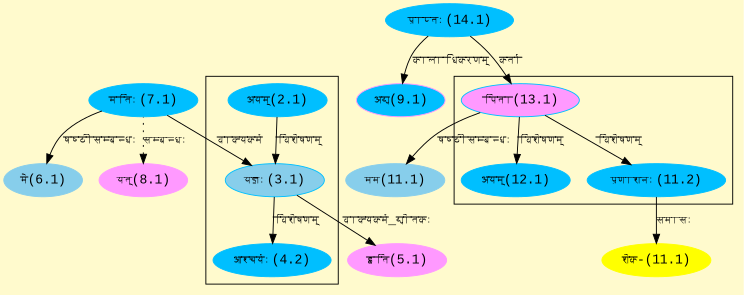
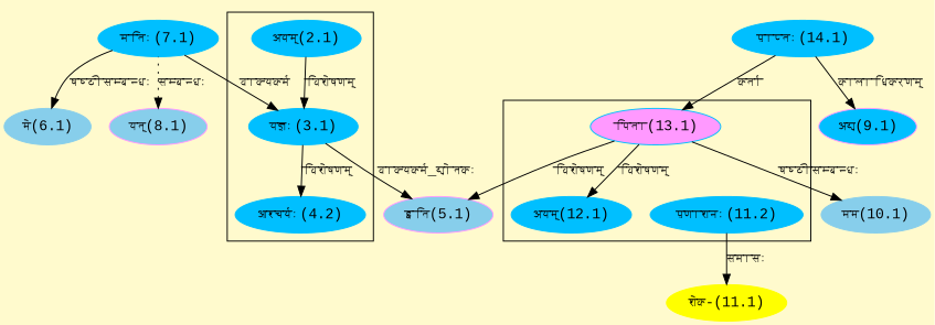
  digraph {
    bgcolor=lemonchiffon1
    compound=true
    fontname="Liberation Mono"
    rankdir=BT
    node [color="#00BFFF" fontname="Liberation Mono" style=filled]
    edge [dir=back fontname="Liberation Mono"]
    n1 [label="अयम्(2.1)"]
-   n2 [label="यज्ञः(3.1)" fillcolor="#87CEEB"]
+   n2 [label="यज्ञः(3.1)"]
    n3 [label="आश्चर्यः(4.2)"]
    n4 [label="प्रणाशनः(11.2)"]
    n5 [fillcolor="#FF99FF" label="पिता(13.1)"]
    n6 [label="अयम्(12.1)"]
    n7 [label="मतिः(7.1)"]
    n8 [label="प्राप्तः(14.1)"]
-   n9 [color="#FF99FF" label="इति(5.1)"]
+   n9 [color="#FF99FF" label="इति(5.1)" fillcolor="#87CEEB"]
    n10 [color="#87CEEB" label="मे(6.1)"]
-   n11 [color="#FF99FF" label="यत्(8.1)"]
+   n11 [color="#FF99FF" label="यत्(8.1)" fillcolor="#87CEEB"]
    n12 [color="#FF99FF" fillcolor="#00BFFF" label="अद्य(9.1)"]
-   n13 [color="#87CEEB" label="मम(11.1)"]
+   n13 [color="#87CEEB" label="मम(10.1)"]
    n14 [color="#FFFF00" label="शेक-(11.1)"]
    subgraph cluster_1 {
      n1
      n2
      n3
    }
    subgraph cluster_2 {
      n4
      n5
      n6
    }
    n2 -> n1 [label="विशेषणम्"]
    n2 -> n7 [label="वाक्यकर्म"]
    n3 -> n2 [label="विशेषणम्"]
-   n4 -> n5 [label="विशेषणम्"]
+   n9 -> n5 [label="विशेषणम्"]
    n5 -> n8 [label="कर्ता"]
    n6 -> n5 [label="विशेषणम्"]
    n9 -> n2 [label="वाक्यकर्म_द्योतकः"]
    n10 -> n7 [label="षष्ठीसम्बन्धः"]
    n11 -> n7 [label="सम्बन्धः" style=dotted]
    n12 -> n8 [label="कालाधिकरणम्"]
    n13 -> n5 [label="षष्ठीसम्बन्धः"]
    n14 -> n4 [label="समासः"]
  }
